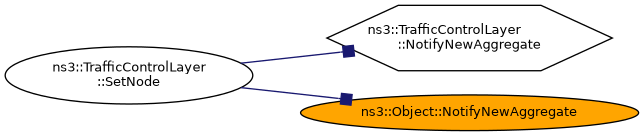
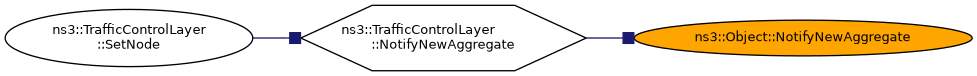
  digraph {
    rankdir=LR
    node [color=black fillcolor=white fontname=Helvetica fontsize=10 shape=ellipse style=filled]
    edge [arrowhead=box color=midnightblue fontname=Helvetica fontsize=10 labelfontname=Helvetica labelfontsize=10 style=solid]
    n1 [fontcolor=black height=0.2 label="ns3::TrafficControlLayer\l::NotifyNewAggregate" shape=hexagon width=0.4]
    n2 [fillcolor=orange height=0.2 label="ns3::Object::NotifyNewAggregate" width=0.4]
    n3 [height=0.2 label="ns3::TrafficControlLayer\l::SetNode" width=0.4]
-   n3 -> n2
+   n1 -> n2
    n3 -> n1
  }
